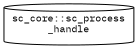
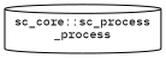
  digraph {
    rankdir=LR
    fontname="IBM Plex Mono"
-   n1 [color=black fillcolor=white fontname="IBM Plex Mono" fontsize=10 height=0.2 label="sc_core::sc_process\l_handle" shape=cylinder style=filled width=0.4]
+   n1 [color=black fillcolor=white fontname="IBM Plex Mono" fontsize=10 height=0.2 label="sc_core::sc_process\l_process" shape=cylinder style=filled width=0.4]
  }
